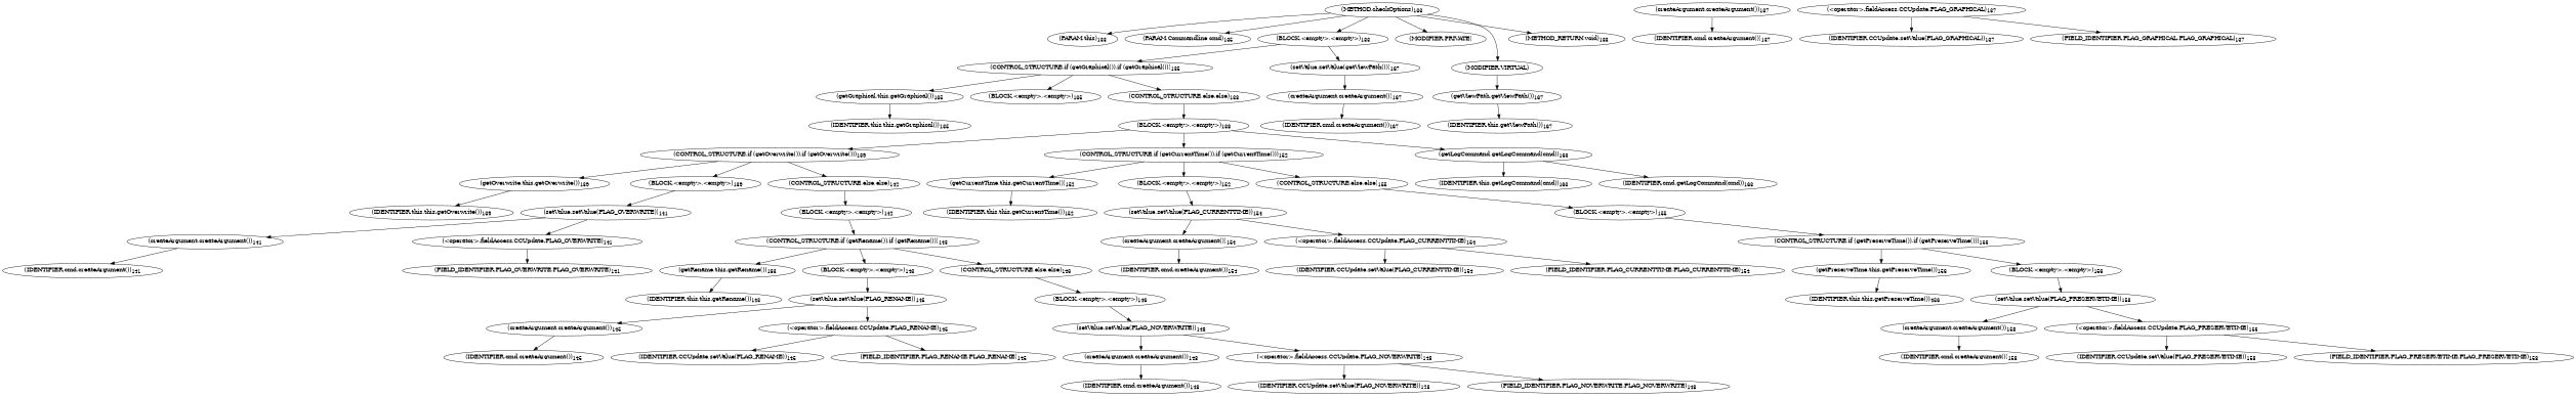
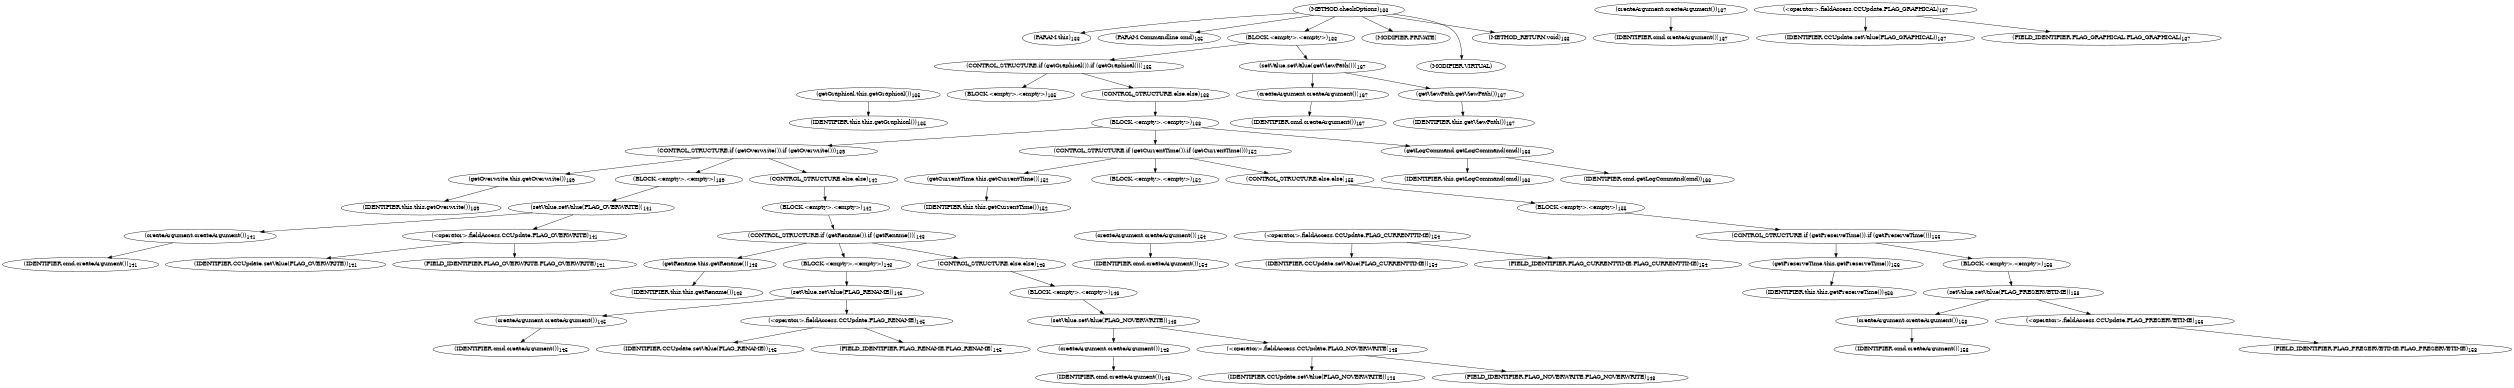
  digraph {
    n1 [label=<(METHOD,checkOptions)<SUB>133</SUB>>]
    n2 [label=<(PARAM,this)<SUB>133</SUB>>]
    n3 [label=<(PARAM,Commandline cmd)<SUB>135</SUB>>]
    n4 [label=<(BLOCK,&lt;empty&gt;,&lt;empty&gt;)<SUB>133</SUB>>]
    n5 [label=<(MODIFIER,PRIVATE)>]
    n6 [label=<(MODIFIER,VIRTUAL)>]
    n7 [label=<(METHOD_RETURN,void)<SUB>133</SUB>>]
    n8 [label=<(CONTROL_STRUCTURE,if (getGraphical()),if (getGraphical()))<SUB>135</SUB>>]
    n9 [label=<(setValue,setValue(getViewPath()))<SUB>167</SUB>>]
    n10 [label=<(getGraphical,this.getGraphical())<SUB>135</SUB>>]
    n11 [label=<(BLOCK,&lt;empty&gt;,&lt;empty&gt;)<SUB>135</SUB>>]
    n12 [label=<(CONTROL_STRUCTURE,else,else)<SUB>138</SUB>>]
    n13 [label=<(createArgument,createArgument())<SUB>167</SUB>>]
    n14 [label=<(getViewPath,getViewPath())<SUB>167</SUB>>]
    n15 [label=<(IDENTIFIER,this,this.getGraphical())<SUB>135</SUB>>]
    n16 [label=<(BLOCK,&lt;empty&gt;,&lt;empty&gt;)<SUB>138</SUB>>]
    n17 [label=<(createArgument,createArgument())<SUB>137</SUB>>]
    n18 [label=<(IDENTIFIER,cmd,createArgument())<SUB>137</SUB>>]
    n19 [label=<(&lt;operator&gt;.fieldAccess,CCUpdate.FLAG_GRAPHICAL)<SUB>137</SUB>>]
    n20 [label=<(IDENTIFIER,CCUpdate,setValue(FLAG_GRAPHICAL))<SUB>137</SUB>>]
    n21 [label=<(FIELD_IDENTIFIER,FLAG_GRAPHICAL,FLAG_GRAPHICAL)<SUB>137</SUB>>]
    n22 [label=<(CONTROL_STRUCTURE,if (getOverwrite()),if (getOverwrite()))<SUB>139</SUB>>]
    n23 [label=<(CONTROL_STRUCTURE,if (getCurrentTime()),if (getCurrentTime()))<SUB>152</SUB>>]
    n24 [label=<(getLogCommand,getLogCommand(cmd))<SUB>163</SUB>>]
    n25 [label=<(getOverwrite,this.getOverwrite())<SUB>139</SUB>>]
    n26 [label=<(BLOCK,&lt;empty&gt;,&lt;empty&gt;)<SUB>139</SUB>>]
    n27 [label=<(CONTROL_STRUCTURE,else,else)<SUB>142</SUB>>]
    n28 [label=<(getCurrentTime,this.getCurrentTime())<SUB>152</SUB>>]
    n29 [label=<(BLOCK,&lt;empty&gt;,&lt;empty&gt;)<SUB>152</SUB>>]
    n30 [label=<(CONTROL_STRUCTURE,else,else)<SUB>155</SUB>>]
    n31 [label=<(IDENTIFIER,this,getLogCommand(cmd))<SUB>163</SUB>>]
    n32 [label=<(IDENTIFIER,cmd,getLogCommand(cmd))<SUB>163</SUB>>]
    n33 [label=<(IDENTIFIER,this,this.getOverwrite())<SUB>139</SUB>>]
    n34 [label=<(setValue,setValue(FLAG_OVERWRITE))<SUB>141</SUB>>]
    n35 [label=<(BLOCK,&lt;empty&gt;,&lt;empty&gt;)<SUB>142</SUB>>]
    n36 [label=<(createArgument,createArgument())<SUB>141</SUB>>]
    n37 [label=<(&lt;operator&gt;.fieldAccess,CCUpdate.FLAG_OVERWRITE)<SUB>141</SUB>>]
    n38 [label=<(IDENTIFIER,cmd,createArgument())<SUB>141</SUB>>]
+   n39 [label=<(IDENTIFIER,CCUpdate,setValue(FLAG_OVERWRITE))<SUB>141</SUB>>]
    n40 [label=<(FIELD_IDENTIFIER,FLAG_OVERWRITE,FLAG_OVERWRITE)<SUB>141</SUB>>]
    n41 [label=<(CONTROL_STRUCTURE,if (getRename()),if (getRename()))<SUB>143</SUB>>]
-   n42 [label=<(getRename,this.getRename())<SUB>163</SUB>>]
+   n42 [label=<(getRename,this.getRename())<SUB>143</SUB>>]
    n43 [label=<(BLOCK,&lt;empty&gt;,&lt;empty&gt;)<SUB>143</SUB>>]
    n44 [label=<(CONTROL_STRUCTURE,else,else)<SUB>146</SUB>>]
    n45 [label=<(IDENTIFIER,this,this.getRename())<SUB>143</SUB>>]
    n46 [label=<(setValue,setValue(FLAG_RENAME))<SUB>145</SUB>>]
    n47 [label=<(BLOCK,&lt;empty&gt;,&lt;empty&gt;)<SUB>146</SUB>>]
    n48 [label=<(createArgument,createArgument())<SUB>145</SUB>>]
    n49 [label=<(&lt;operator&gt;.fieldAccess,CCUpdate.FLAG_RENAME)<SUB>145</SUB>>]
    n50 [label=<(IDENTIFIER,cmd,createArgument())<SUB>145</SUB>>]
    n51 [label=<(IDENTIFIER,CCUpdate,setValue(FLAG_RENAME))<SUB>145</SUB>>]
    n52 [label=<(FIELD_IDENTIFIER,FLAG_RENAME,FLAG_RENAME)<SUB>145</SUB>>]
    n53 [label=<(setValue,setValue(FLAG_NOVERWRITE))<SUB>148</SUB>>]
    n54 [label=<(createArgument,createArgument())<SUB>148</SUB>>]
    n55 [label=<(&lt;operator&gt;.fieldAccess,CCUpdate.FLAG_NOVERWRITE)<SUB>148</SUB>>]
    n56 [label=<(IDENTIFIER,cmd,createArgument())<SUB>148</SUB>>]
    n57 [label=<(IDENTIFIER,CCUpdate,setValue(FLAG_NOVERWRITE))<SUB>128</SUB>>]
    n58 [label=<(FIELD_IDENTIFIER,FLAG_NOVERWRITE,FLAG_NOVERWRITE)<SUB>148</SUB>>]
    n59 [label=<(IDENTIFIER,this,this.getCurrentTime())<SUB>152</SUB>>]
-   n60 [label=<(setValue,setValue(FLAG_CURRENTTIME))<SUB>154</SUB>>]
    n61 [label=<(BLOCK,&lt;empty&gt;,&lt;empty&gt;)<SUB>155</SUB>>]
    n62 [label=<(createArgument,createArgument())<SUB>154</SUB>>]
    n63 [label=<(&lt;operator&gt;.fieldAccess,CCUpdate.FLAG_CURRENTTIME)<SUB>154</SUB>>]
    n64 [label=<(IDENTIFIER,cmd,createArgument())<SUB>154</SUB>>]
    n65 [label=<(IDENTIFIER,CCUpdate,setValue(FLAG_CURRENTTIME))<SUB>154</SUB>>]
    n66 [label=<(FIELD_IDENTIFIER,FLAG_CURRENTTIME,FLAG_CURRENTTIME)<SUB>154</SUB>>]
    n67 [label=<(CONTROL_STRUCTURE,if (getPreserveTime()),if (getPreserveTime()))<SUB>156</SUB>>]
    n68 [label=<(getPreserveTime,this.getPreserveTime())<SUB>156</SUB>>]
    n69 [label=<(BLOCK,&lt;empty&gt;,&lt;empty&gt;)<SUB>156</SUB>>]
    n70 [label=<(IDENTIFIER,this,this.getPreserveTime())<SUB>456</SUB>>]
    n71 [label=<(setValue,setValue(FLAG_PRESERVETIME))<SUB>158</SUB>>]
    n72 [label=<(createArgument,createArgument())<SUB>158</SUB>>]
    n73 [label=<(&lt;operator&gt;.fieldAccess,CCUpdate.FLAG_PRESERVETIME)<SUB>156</SUB>>]
    n74 [label=<(IDENTIFIER,cmd,createArgument())<SUB>158</SUB>>]
-   n75 [label=<(IDENTIFIER,CCUpdate,setValue(FLAG_PRESERVETIME))<SUB>158</SUB>>]
    n76 [label=<(FIELD_IDENTIFIER,FLAG_PRESERVETIME,FLAG_PRESERVETIME)<SUB>158</SUB>>]
    n77 [label=<(IDENTIFIER,cmd,createArgument())<SUB>167</SUB>>]
    n78 [label=<(IDENTIFIER,this,getViewPath())<SUB>167</SUB>>]
    n1 -> n2
    n1 -> n3
    n1 -> n4
    n1 -> n5
    n1 -> n6
    n1 -> n7
    n4 -> n8
    n4 -> n9
-   n8 -> n10
    n8 -> n11
    n8 -> n12
    n9 -> n13
-   n6 -> n14
+   n9 -> n14
    n10 -> n15
    n12 -> n16
    n13 -> n77
    n14 -> n78
    n16 -> n22
    n16 -> n23
    n16 -> n24
    n17 -> n18
    n19 -> n20
    n19 -> n21
    n22 -> n25
    n22 -> n26
    n22 -> n27
    n23 -> n28
    n23 -> n29
    n23 -> n30
    n24 -> n31
    n24 -> n32
    n25 -> n33
    n26 -> n34
    n27 -> n35
    n28 -> n59
-   n29 -> n60
    n30 -> n61
    n34 -> n36
    n34 -> n37
    n35 -> n41
    n36 -> n38
+   n37 -> n39
    n37 -> n40
    n41 -> n42
    n41 -> n43
    n41 -> n44
    n42 -> n45
    n43 -> n46
    n44 -> n47
    n46 -> n48
    n46 -> n49
    n47 -> n53
    n48 -> n50
    n49 -> n51
    n49 -> n52
    n53 -> n54
    n53 -> n55
    n54 -> n56
    n55 -> n57
    n55 -> n58
-   n60 -> n62
-   n60 -> n63
    n61 -> n67
    n62 -> n64
    n63 -> n65
    n63 -> n66
    n67 -> n68
    n67 -> n69
    n68 -> n70
    n69 -> n71
    n71 -> n72
    n71 -> n73
    n72 -> n74
-   n73 -> n75
    n73 -> n76
  }
